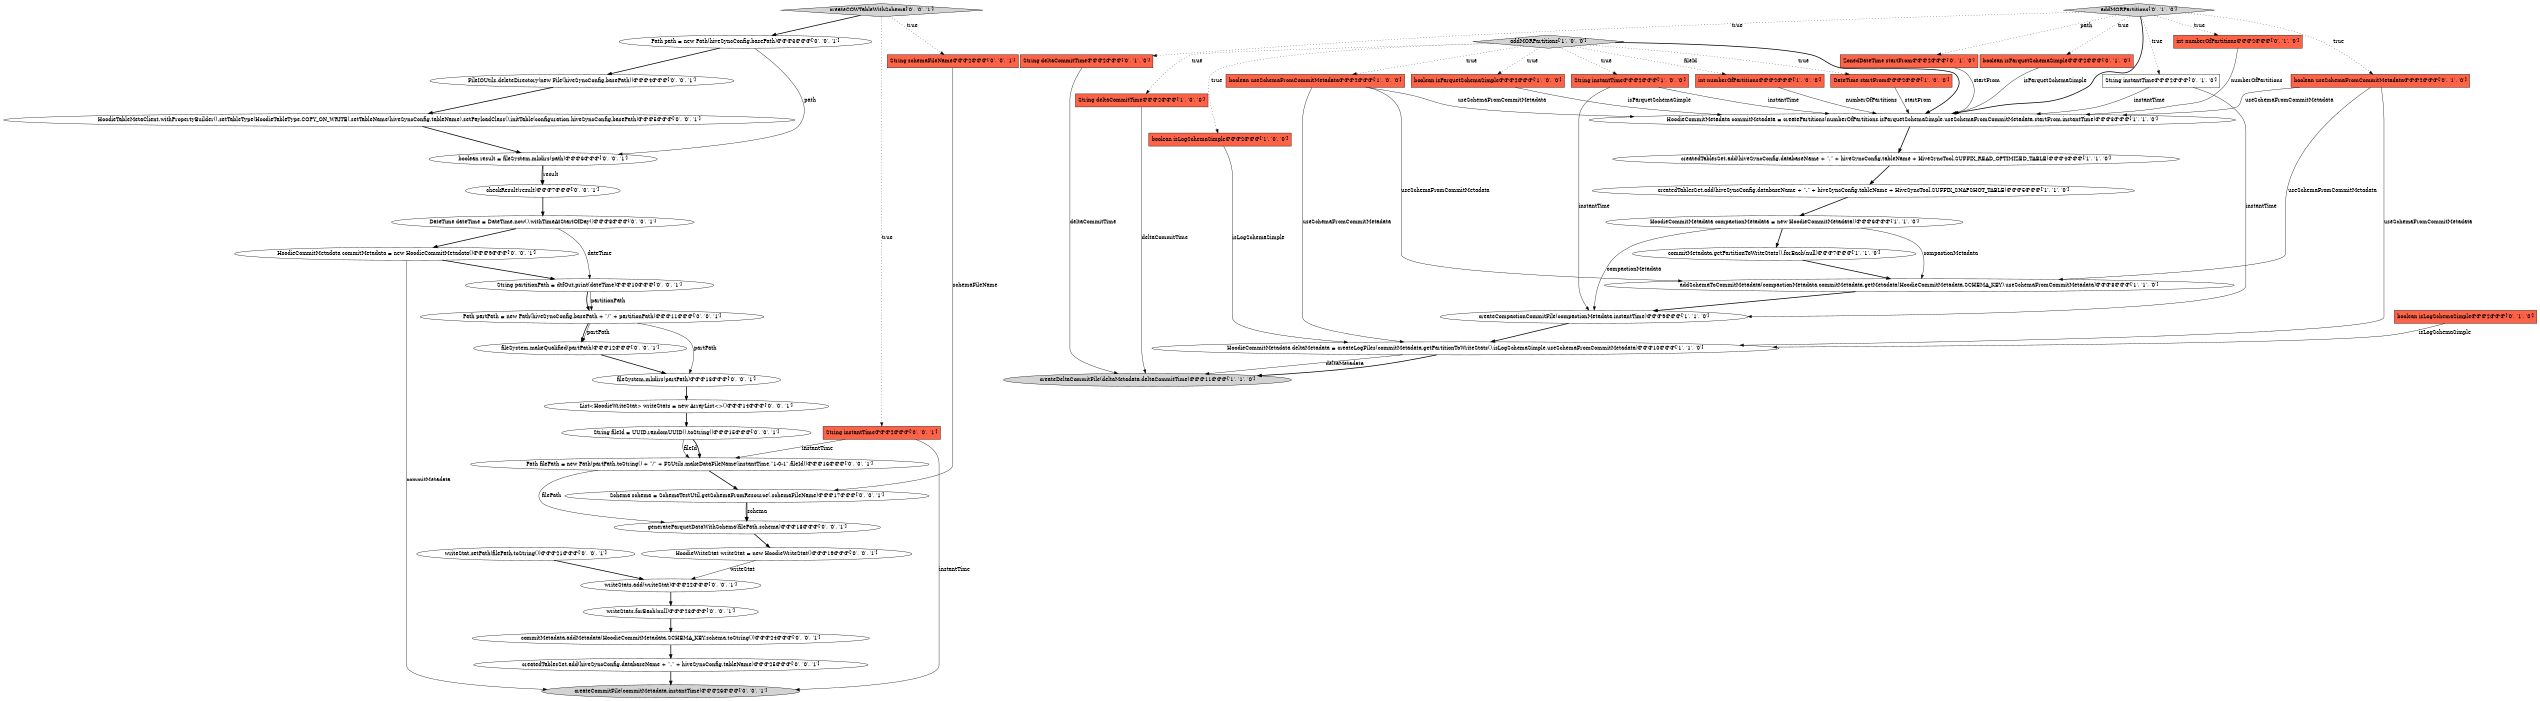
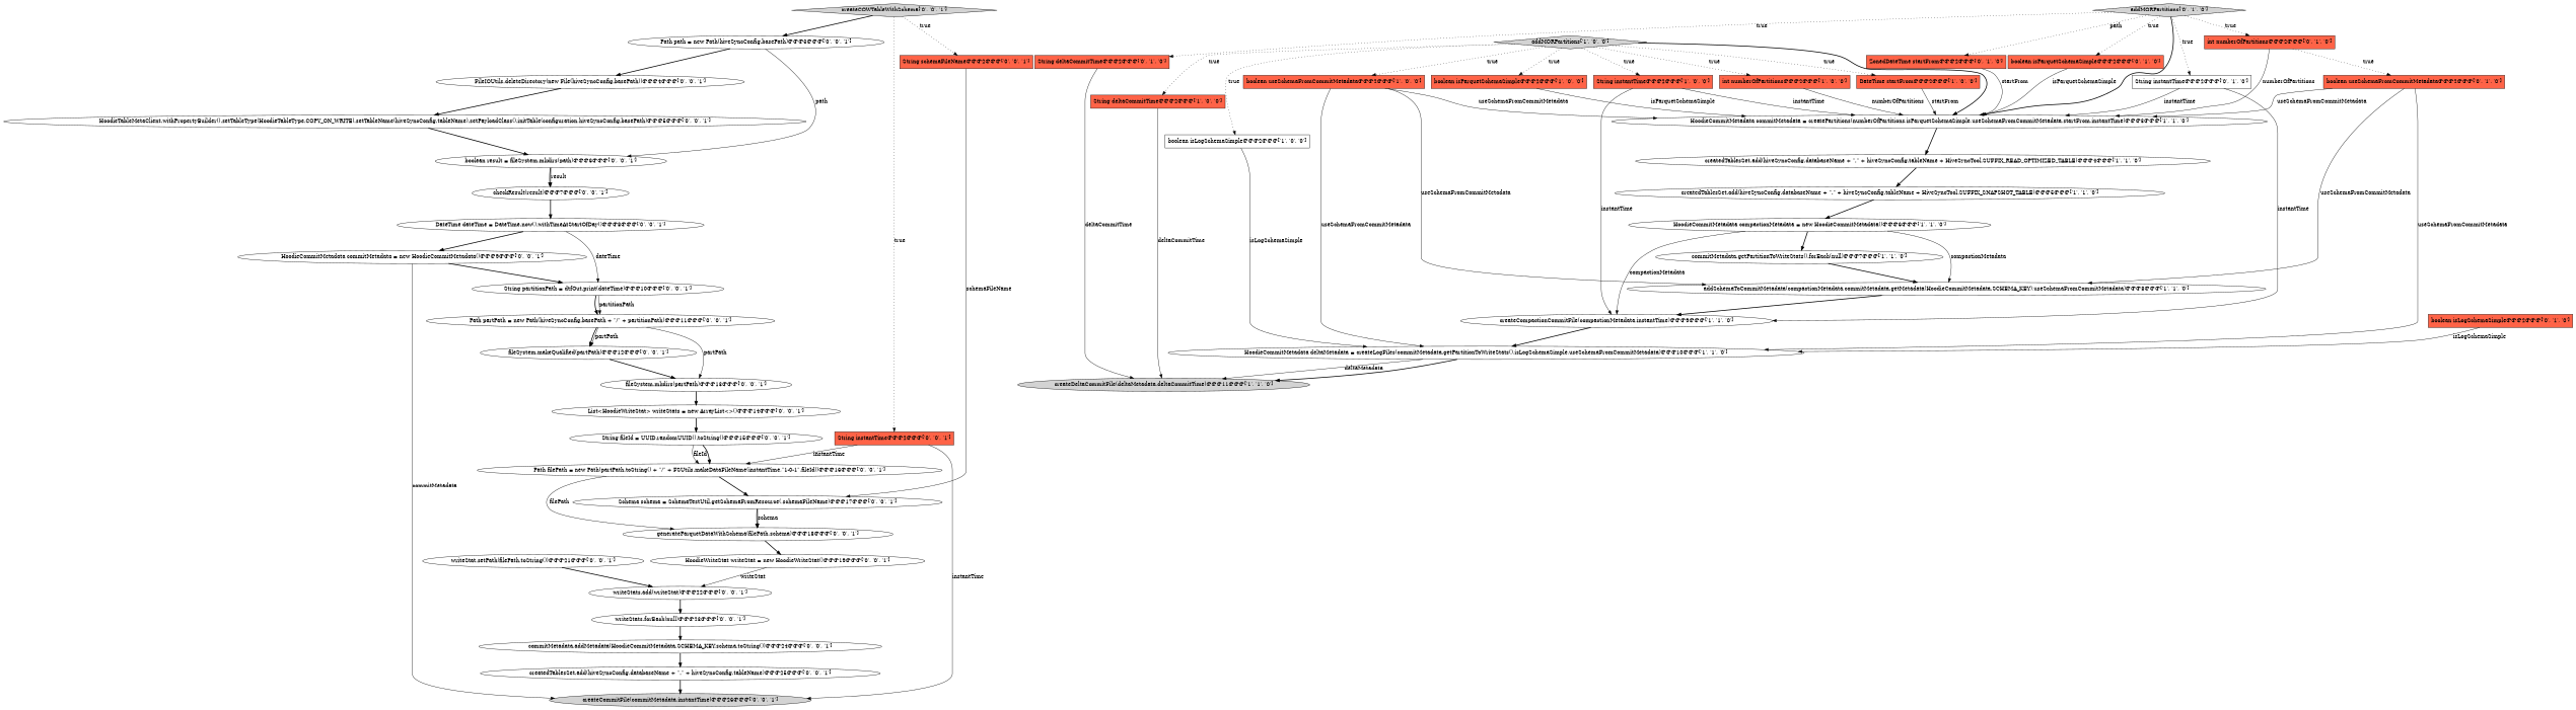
  digraph {
    node [fillcolor=white shape=ellipse style=filled]
    edge [style=solid]
    n1 [label="commitMetadata.addMetadata(HoodieCommitMetadata.SCHEMA_KEY,schema.toString())@@@24@@@['0', '0', '1']"]
    n2 [label="createdTablesSet.add(hiveSyncConfig.databaseName + \".\" + hiveSyncConfig.tableName)@@@25@@@['0', '0', '1']"]
    n3 [fillcolor=lightgray label="createCommitFile(commitMetadata,instantTime)@@@26@@@['0', '0', '1']"]
    n4 [fillcolor=tomato label="String instantTime@@@2@@@['1', '0', '0']" shape=box]
    n5 [label="HoodieCommitMetadata commitMetadata = createPartitions(numberOfPartitions,isParquetSchemaSimple,useSchemaFromCommitMetadata,startFrom,instantTime)@@@3@@@['1', '1', '0']"]
    n6 [label="createCompactionCommitFile(compactionMetadata,instantTime)@@@9@@@['1', '1', '0']"]
    n7 [fillcolor=tomato label="String deltaCommitTime@@@2@@@['0', '1', '0']" shape=box]
    n8 [fillcolor=lightgray label="createDeltaCommitFile(deltaMetadata,deltaCommitTime)@@@11@@@['1', '1', '0']"]
    n9 [label="createdTablesSet.add(hiveSyncConfig.databaseName + \".\" + hiveSyncConfig.tableName + HiveSyncTool.SUFFIX_READ_OPTIMIZED_TABLE)@@@4@@@['1', '1', '0']"]
    n10 [label="HoodieCommitMetadata deltaMetadata = createLogFiles(commitMetadata.getPartitionToWriteStats(),isLogSchemaSimple,useSchemaFromCommitMetadata)@@@10@@@['1', '1', '0']"]
    n11 [label="List<HoodieWriteStat> writeStats = new ArrayList<>()@@@14@@@['0', '0', '1']"]
    n12 [label="String fileId = UUID.randomUUID().toString()@@@15@@@['0', '0', '1']"]
    n13 [label="Path filePath = new Path(partPath.toString() + \"/\" + FSUtils.makeDataFileName(instantTime,\"1-0-1\",fileId))@@@16@@@['0', '0', '1']"]
    n14 [label="HoodieTableMetaClient.withPropertyBuilder().setTableType(HoodieTableType.COPY_ON_WRITE).setTableName(hiveSyncConfig.tableName).setPayloadClass().initTable(configuration,hiveSyncConfig.basePath)@@@5@@@['0', '0', '1']"]
    n15 [label="boolean result = fileSystem.mkdirs(path)@@@6@@@['0', '0', '1']"]
    n16 [label="checkResult(result)@@@7@@@['0', '0', '1']"]
    n17 [fillcolor=lightgray label="addMORPartitions['0', '1', '0']" shape=diamond]
    n18 [fillcolor=tomato label="int numberOfPartitions@@@2@@@['0', '1', '0']" shape=box]
    n19 [label="String instantTime@@@2@@@['0', '1', '0']" shape=box]
    n20 [fillcolor=tomato label="boolean isParquetSchemaSimple@@@2@@@['0', '1', '0']" shape=box]
    n21 [fillcolor=tomato label="boolean useSchemaFromCommitMetadata@@@2@@@['0', '1', '0']" shape=box]
    n22 [fillcolor=tomato label="ZonedDateTime startFrom@@@2@@@['0', '1', '0']" shape=box]
    n23 [label="addSchemaToCommitMetadata(compactionMetadata,commitMetadata.getMetadata(HoodieCommitMetadata.SCHEMA_KEY),useSchemaFromCommitMetadata)@@@8@@@['1', '1', '0']"]
    n24 [fillcolor=tomato label="boolean isLogSchemaSimple@@@2@@@['0', '1', '0']" shape=box]
    n25 [label="fileSystem.mkdirs(partPath)@@@13@@@['0', '0', '1']"]
    n26 [fillcolor=tomato label="boolean isParquetSchemaSimple@@@2@@@['1', '0', '0']" shape=box]
    n27 [label="HoodieWriteStat writeStat = new HoodieWriteStat()@@@19@@@['0', '0', '1']"]
    n28 [label="writeStats.add(writeStat)@@@22@@@['0', '0', '1']"]
    n29 [label="writeStats.forEach(null)@@@23@@@['0', '0', '1']"]
    n30 [label="createdTablesSet.add(hiveSyncConfig.databaseName + \".\" + hiveSyncConfig.tableName + HiveSyncTool.SUFFIX_SNAPSHOT_TABLE)@@@5@@@['1', '1', '0']"]
    n31 [label="FileIOUtils.deleteDirectory(new File(hiveSyncConfig.basePath))@@@4@@@['0', '0', '1']"]
    n32 [label="Schema schema = SchemaTestUtil.getSchemaFromResource(,schemaFileName)@@@17@@@['0', '0', '1']"]
    n33 [label="generateParquetDataWithSchema(filePath,schema)@@@18@@@['0', '0', '1']"]
    n34 [label="HoodieCommitMetadata compactionMetadata = new HoodieCommitMetadata()@@@6@@@['1', '1', '0']"]
    n35 [label="commitMetadata.getPartitionToWriteStats().forEach(null)@@@7@@@['1', '1', '0']"]
    n36 [fillcolor=tomato label="int numberOfPartitions@@@2@@@['1', '0', '0']" shape=box]
    n37 [fillcolor=tomato label="boolean useSchemaFromCommitMetadata@@@2@@@['1', '0', '0']" shape=box]
    n38 [fillcolor=tomato label="String deltaCommitTime@@@2@@@['1', '0', '0']" shape=box]
    n39 [fillcolor=tomato label="String instantTime@@@2@@@['0', '0', '1']" shape=box]
    n40 [label="DateTime dateTime = DateTime.now().withTimeAtStartOfDay()@@@8@@@['0', '0', '1']"]
    n41 [fillcolor=tomato label="DateTime startFrom@@@2@@@['1', '0', '0']" shape=box]
    n42 [label="writeStat.setPath(filePath.toString())@@@21@@@['0', '0', '1']"]
    n43 [fillcolor=lightgray label="createCOWTableWithSchema['0', '0', '1']" shape=diamond]
    n44 [fillcolor=tomato label="String schemaFileName@@@2@@@['0', '0', '1']" shape=box]
    n45 [label="Path path = new Path(hiveSyncConfig.basePath)@@@3@@@['0', '0', '1']"]
    n46 [label="HoodieCommitMetadata commitMetadata = new HoodieCommitMetadata()@@@9@@@['0', '0', '1']"]
    n47 [label="String partitionPath = dtfOut.print(dateTime)@@@10@@@['0', '0', '1']"]
    n48 [label="Path partPath = new Path(hiveSyncConfig.basePath + \"/\" + partitionPath)@@@11@@@['0', '0', '1']"]
    n49 [label="fileSystem.makeQualified(partPath)@@@12@@@['0', '0', '1']"]
    n50 [fillcolor=lightgray label="addMORPartitions['1', '0', '0']" shape=diamond]
-   n51 [fillcolor=tomato label="boolean isLogSchemaSimple@@@2@@@['1', '0', '0']" shape=box]
+   n51 [label="boolean isLogSchemaSimple@@@2@@@['1', '0', '0']" shape=box]
    n1 -> n2 [style=bold]
    n2 -> n3 [style=bold]
    n4 -> n5 [label=instantTime]
    n4 -> n6 [label=instantTime]
    n5 -> n9 [style=bold]
    n6 -> n10 [style=bold]
    n7 -> n8 [label=deltaCommitTime]
    n9 -> n30 [style=bold]
    n10 -> n8 [label=deltaMetadata]
    n10 -> n8 [style=bold]
    n11 -> n12 [style=bold]
    n12 -> n13 [label=fileId]
    n12 -> n13 [style=bold]
    n13 -> n32 [style=bold]
    n13 -> n33 [label=filePath]
    n14 -> n15 [style=bold]
    n15 -> n16 [style=bold]
    n15 -> n16 [label=result]
    n16 -> n40 [style=bold]
    n17 -> n5 [style=bold]
    n17 -> n7 [label=true style=dotted]
    n17 -> n18 [label=true style=dotted]
    n17 -> n19 [label=true style=dotted]
    n17 -> n20 [label=true style=dotted]
-   n17 -> n21 [label=true style=dotted]
+   n18 -> n21 [label=true style=dotted]
    n17 -> n22 [label=path style=dotted]
    n18 -> n5 [label=numberOfPartitions]
    n19 -> n5 [label=instantTime]
    n19 -> n6 [label=instantTime]
    n20 -> n5 [label=isParquetSchemaSimple]
    n21 -> n5 [label=useSchemaFromCommitMetadata]
    n21 -> n10 [label=useSchemaFromCommitMetadata]
    n21 -> n23 [label=useSchemaFromCommitMetadata]
    n22 -> n5 [label=startFrom]
    n23 -> n6 [style=bold]
    n24 -> n10 [label=isLogSchemaSimple]
    n25 -> n11 [style=bold]
    n26 -> n5 [label=isParquetSchemaSimple]
    n27 -> n28 [label=writeStat]
    n28 -> n29 [style=bold]
    n29 -> n1 [style=bold]
    n30 -> n34 [style=bold]
    n31 -> n14 [style=bold]
    n32 -> n33 [style=bold]
    n32 -> n33 [label=schema]
    n33 -> n27 [style=bold]
    n34 -> n6 [label=compactionMetadata]
    n34 -> n23 [label=compactionMetadata]
    n34 -> n35 [style=bold]
    n35 -> n23 [style=bold]
    n36 -> n5 [label=numberOfPartitions]
    n37 -> n5 [label=useSchemaFromCommitMetadata]
    n37 -> n10 [label=useSchemaFromCommitMetadata]
    n37 -> n23 [label=useSchemaFromCommitMetadata]
    n38 -> n8 [label=deltaCommitTime]
    n39 -> n3 [label=instantTime]
    n39 -> n13 [label=instantTime]
    n40 -> n46 [style=bold]
    n40 -> n47 [label=dateTime]
    n41 -> n5 [label=startFrom]
    n42 -> n28 [style=bold]
    n43 -> n39 [label=true style=dotted]
    n43 -> n44 [label=true style=dotted]
    n43 -> n45 [style=bold]
    n44 -> n32 [label=schemaFileName]
    n45 -> n15 [label=path]
    n45 -> n31 [style=bold]
    n46 -> n3 [label=commitMetadata]
    n46 -> n47 [style=bold]
    n47 -> n48 [style=bold]
    n47 -> n48 [label=partitionPath]
    n48 -> n25 [label=partPath]
    n48 -> n49 [style=bold]
    n48 -> n49 [label=partPath]
    n49 -> n25 [style=bold]
    n50 -> n4 [label=true style=dotted]
    n50 -> n5 [style=bold]
    n50 -> n26 [label=true style=dotted]
-   n50 -> n36 [label=fileId style=dotted]
+   n50 -> n36 [label=true style=dotted]
    n50 -> n37 [label=true style=dotted]
    n50 -> n38 [label=true style=dotted]
    n50 -> n41 [label=true style=dotted]
    n50 -> n51 [label=true style=dotted]
    n51 -> n10 [label=isLogSchemaSimple]
  }
